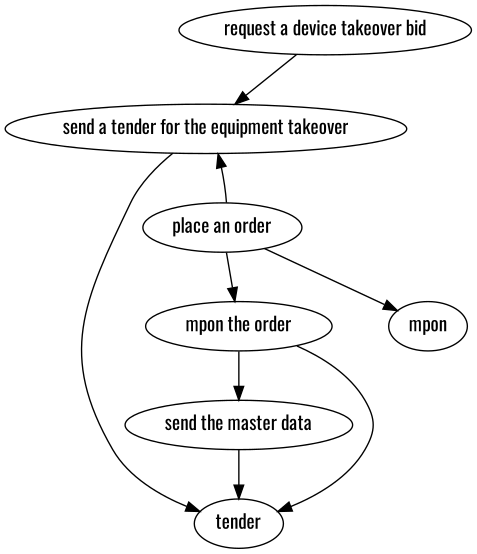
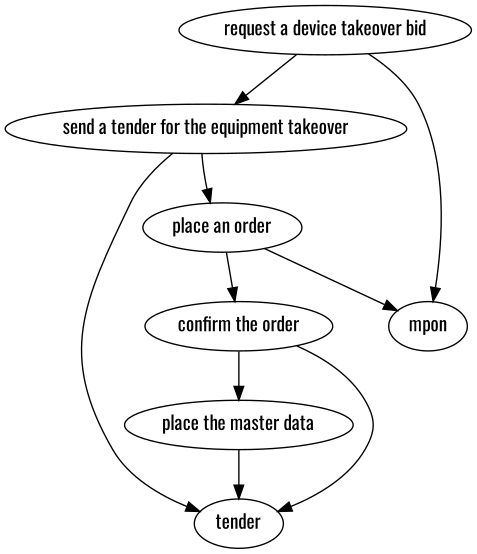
  strict digraph {
    fontname=Oswald
    node [fontname=Oswald]
    edge [attrs="{'type': 'actor performer', 'label': 'actor performer'}" fontname=Oswald]
    "request a device takeover bid" [attrs="{'type': 'Activity', 'label': 'request a device takeover bid'}"]
    "send a tender for the equipment takeover" [attrs="{'type': 'Activity', 'label': 'send a tender for the equipment takeover'}"]
    mpon [attrs="{'type': 'Actor', 'label': 'mpon'}"]
    "place an order" [attrs="{'type': 'Activity', 'label': 'place an order'}"]
    n5 [attrs="{'type': 'Actor', 'label': 'mpoo'}" label=tender]
-   "confirm the order" [attrs="{'type': 'Activity', 'label': 'confirm the order'}" label="mpon the order"]
-   "send the master data" [attrs="{'type': 'Activity', 'label': 'send the master data'}"]
+   "confirm the order" [attrs="{'type': 'Activity', 'label': 'confirm the order'}"]
+   "send the master data" [attrs="{'type': 'Activity', 'label': 'send the master data'}" label="place the master data"]
    "request a device takeover bid" -> "send a tender for the equipment takeover" [attrs="{'type': 'flow', 'label': 'flow'}"]
-   "place an order" -> "send a tender for the equipment takeover" [attrs="{'type': 'flow', 'label': 'flow'}"]
+   "request a device takeover bid" -> mpon
+   "send a tender for the equipment takeover" -> "place an order" [attrs="{'type': 'flow', 'label': 'flow'}"]
    "send a tender for the equipment takeover" -> n5
    "place an order" -> mpon
    "place an order" -> "confirm the order" [attrs="{'type': 'flow', 'label': 'flow'}"]
    "confirm the order" -> n5
    "confirm the order" -> "send the master data" [attrs="{'type': 'flow', 'label': 'flow'}"]
    "send the master data" -> n5
  }
